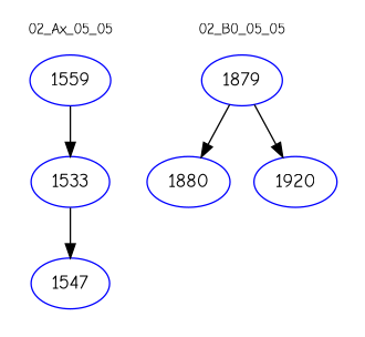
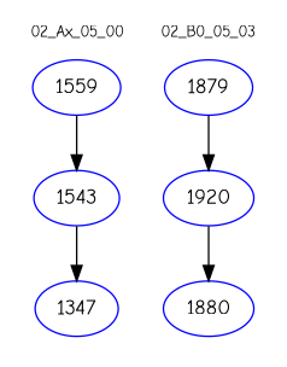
  digraph {
    fontname="Comic Neue"
    node [color=blue fontname="Comic Neue"]
    edge [color=black fontname="Comic Neue"]
-   n1 [label=1533]
-   n2 [label=1547]
+   n1 [label=1543]
+   n2 [label=1347]
    n3 [label=1559]
    n4 [label=1879]
    n5 [label=1880]
    n6 [label=1920]
    subgraph cluster_1 {
      color=white
      fontsize=10
-     label="02_Ax_05_05"
+     label="02_Ax_05_00"
      n1
      n2
      n3
    }
    subgraph cluster_2 {
      color=white
      fontsize=10
-     label="02_B0_05_05"
+     label="02_B0_05_03"
      n4
      n5
      n6
    }
    n1 -> n2
    n3 -> n1
-   n4 -> n5
+   n6 -> n5
    n4 -> n6
  }
